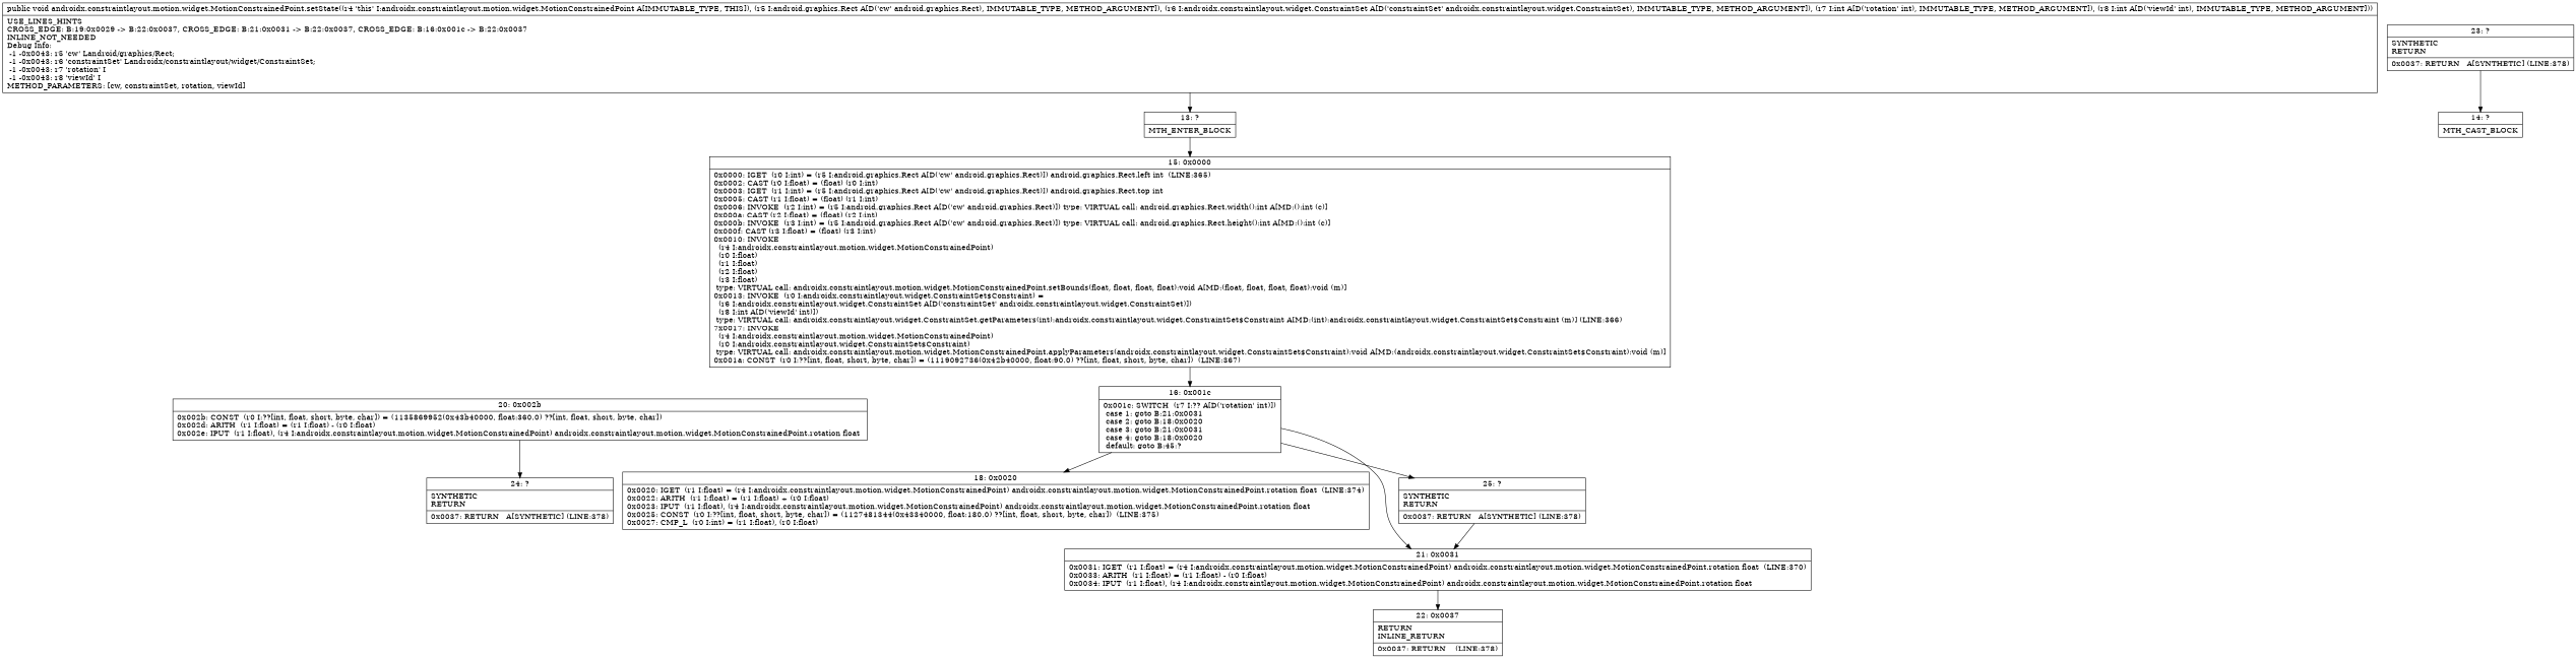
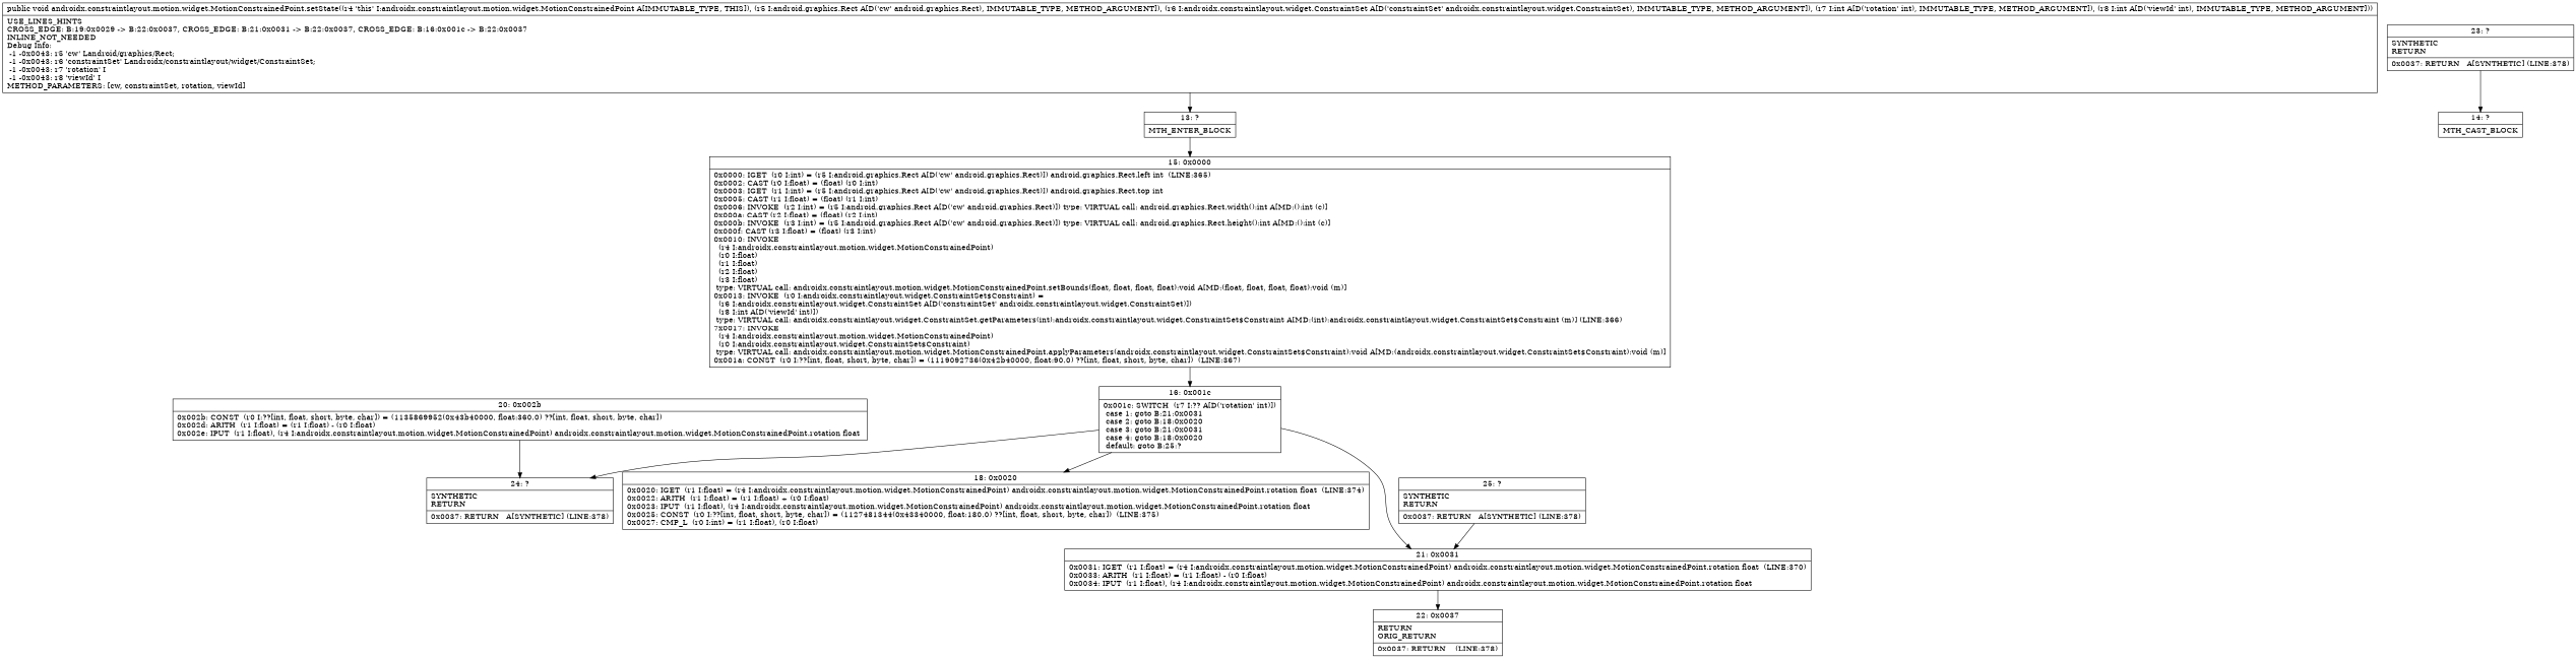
  digraph {
    node [shape=record]
    n1 [label="{13\:\ ?|MTH_ENTER_BLOCK\l}"]
    n2 [label="{15\:\ 0x0000|0x0000: IGET  (r0 I:int) = (r5 I:android.graphics.Rect A[D('cw' android.graphics.Rect)]) android.graphics.Rect.left int  (LINE:365)\l0x0002: CAST (r0 I:float) = (float) (r0 I:int) \l0x0003: IGET  (r1 I:int) = (r5 I:android.graphics.Rect A[D('cw' android.graphics.Rect)]) android.graphics.Rect.top int \l0x0005: CAST (r1 I:float) = (float) (r1 I:int) \l0x0006: INVOKE  (r2 I:int) = (r5 I:android.graphics.Rect A[D('cw' android.graphics.Rect)]) type: VIRTUAL call: android.graphics.Rect.width():int A[MD:():int (c)]\l0x000a: CAST (r2 I:float) = (float) (r2 I:int) \l0x000b: INVOKE  (r3 I:int) = (r5 I:android.graphics.Rect A[D('cw' android.graphics.Rect)]) type: VIRTUAL call: android.graphics.Rect.height():int A[MD:():int (c)]\l0x000f: CAST (r3 I:float) = (float) (r3 I:int) \l0x0010: INVOKE  \l  (r4 I:androidx.constraintlayout.motion.widget.MotionConstrainedPoint)\l  (r0 I:float)\l  (r1 I:float)\l  (r2 I:float)\l  (r3 I:float)\l type: VIRTUAL call: androidx.constraintlayout.motion.widget.MotionConstrainedPoint.setBounds(float, float, float, float):void A[MD:(float, float, float, float):void (m)]\l0x0013: INVOKE  (r0 I:androidx.constraintlayout.widget.ConstraintSet$Constraint) = \l  (r6 I:androidx.constraintlayout.widget.ConstraintSet A[D('constraintSet' androidx.constraintlayout.widget.ConstraintSet)])\l  (r8 I:int A[D('viewId' int)])\l type: VIRTUAL call: androidx.constraintlayout.widget.ConstraintSet.getParameters(int):androidx.constraintlayout.widget.ConstraintSet$Constraint A[MD:(int):androidx.constraintlayout.widget.ConstraintSet$Constraint (m)] (LINE:366)\l7x0017: INVOKE  \l  (r4 I:androidx.constraintlayout.motion.widget.MotionConstrainedPoint)\l  (r0 I:androidx.constraintlayout.widget.ConstraintSet$Constraint)\l type: VIRTUAL call: androidx.constraintlayout.motion.widget.MotionConstrainedPoint.applyParameters(androidx.constraintlayout.widget.ConstraintSet$Constraint):void A[MD:(androidx.constraintlayout.widget.ConstraintSet$Constraint):void (m)]\l0x001a: CONST  (r0 I:??[int, float, short, byte, char]) = (1119092736(0x42b40000, float:90.0) ??[int, float, short, byte, char])  (LINE:367)\l}"]
-   n3 [label="{16\:\ 0x001c|0x001c: SWITCH  (r7 I:?? A[D('rotation' int)])\l case 1: goto B:21:0x0031\l case 2: goto B:18:0x0020\l case 3: goto B:21:0x0031\l case 4: goto B:18:0x0020\l default: goto B:45:? \l}"]
+   n3 [label="{16\:\ 0x001c|0x001c: SWITCH  (r7 I:?? A[D('rotation' int)])\l case 1: goto B:21:0x0031\l case 2: goto B:18:0x0020\l case 3: goto B:21:0x0031\l case 4: goto B:18:0x0020\l default: goto B:25:? \l}"]
    n4 [label="{18\:\ 0x0020|0x0020: IGET  (r1 I:float) = (r4 I:androidx.constraintlayout.motion.widget.MotionConstrainedPoint) androidx.constraintlayout.motion.widget.MotionConstrainedPoint.rotation float  (LINE:374)\l0x0022: ARITH  (r1 I:float) = (r1 I:float) + (r0 I:float) \l0x0023: IPUT  (r1 I:float), (r4 I:androidx.constraintlayout.motion.widget.MotionConstrainedPoint) androidx.constraintlayout.motion.widget.MotionConstrainedPoint.rotation float \l0x0025: CONST  (r0 I:??[int, float, short, byte, char]) = (1127481344(0x43340000, float:180.0) ??[int, float, short, byte, char])  (LINE:375)\l0x0027: CMP_L  (r0 I:int) = (r1 I:float), (r0 I:float) \l}"]
    n5 [label="{21\:\ 0x0031|0x0031: IGET  (r1 I:float) = (r4 I:androidx.constraintlayout.motion.widget.MotionConstrainedPoint) androidx.constraintlayout.motion.widget.MotionConstrainedPoint.rotation float  (LINE:370)\l0x0033: ARITH  (r1 I:float) = (r1 I:float) \- (r0 I:float) \l0x0034: IPUT  (r1 I:float), (r4 I:androidx.constraintlayout.motion.widget.MotionConstrainedPoint) androidx.constraintlayout.motion.widget.MotionConstrainedPoint.rotation float \l}"]
    n6 [label="{25\:\ ?|SYNTHETIC\lRETURN\l|0x0037: RETURN   A[SYNTHETIC] (LINE:378)\l}"]
-   n7 [label="{22\:\ 0x0037|RETURN\lINLINE_RETURN\l|0x0037: RETURN    (LINE:378)\l}"]
+   n7 [label="{22\:\ 0x0037|RETURN\lORIG_RETURN\l|0x0037: RETURN    (LINE:378)\l}"]
    n8 [label="{20\:\ 0x002b|0x002b: CONST  (r0 I:??[int, float, short, byte, char]) = (1135869952(0x43b40000, float:360.0) ??[int, float, short, byte, char]) \l0x002d: ARITH  (r1 I:float) = (r1 I:float) \- (r0 I:float) \l0x002e: IPUT  (r1 I:float), (r4 I:androidx.constraintlayout.motion.widget.MotionConstrainedPoint) androidx.constraintlayout.motion.widget.MotionConstrainedPoint.rotation float \l}"]
    n9 [label="{24\:\ ?|SYNTHETIC\lRETURN\l|0x0037: RETURN   A[SYNTHETIC] (LINE:378)\l}"]
    n10 [label="{23\:\ ?|SYNTHETIC\lRETURN\l|0x0037: RETURN   A[SYNTHETIC] (LINE:378)\l}"]
    n11 [label="{14\:\ ?|MTH_CAST_BLOCK\l}"]
    n12 [label="{public void androidx.constraintlayout.motion.widget.MotionConstrainedPoint.setState((r4 'this' I:androidx.constraintlayout.motion.widget.MotionConstrainedPoint A[IMMUTABLE_TYPE, THIS]), (r5 I:android.graphics.Rect A[D('cw' android.graphics.Rect), IMMUTABLE_TYPE, METHOD_ARGUMENT]), (r6 I:androidx.constraintlayout.widget.ConstraintSet A[D('constraintSet' androidx.constraintlayout.widget.ConstraintSet), IMMUTABLE_TYPE, METHOD_ARGUMENT]), (r7 I:int A[D('rotation' int), IMMUTABLE_TYPE, METHOD_ARGUMENT]), (r8 I:int A[D('viewId' int), IMMUTABLE_TYPE, METHOD_ARGUMENT]))  | USE_LINES_HINTS\lCROSS_EDGE: B:19:0x0029 \-\> B:22:0x0037, CROSS_EDGE: B:21:0x0031 \-\> B:22:0x0037, CROSS_EDGE: B:16:0x001c \-\> B:22:0x0037\lINLINE_NOT_NEEDED\lDebug Info:\l  \-1 \-0x0043: r5 'cw' Landroid\/graphics\/Rect;\l  \-1 \-0x0043: r6 'constraintSet' Landroidx\/constraintlayout\/widget\/ConstraintSet;\l  \-1 \-0x0043: r7 'rotation' I\l  \-1 \-0x0043: r8 'viewId' I\lMETHOD_PARAMETERS: [cw, constraintSet, rotation, viewId]\l}"]
    n1 -> n2
    n2 -> n3
    n3 -> n4
    n3 -> n5
-   n3 -> n6
+   n3 -> n9
    n5 -> n7
    n6 -> n5
    n8 -> n9
    n10 -> n11
    n12 -> n1
  }
